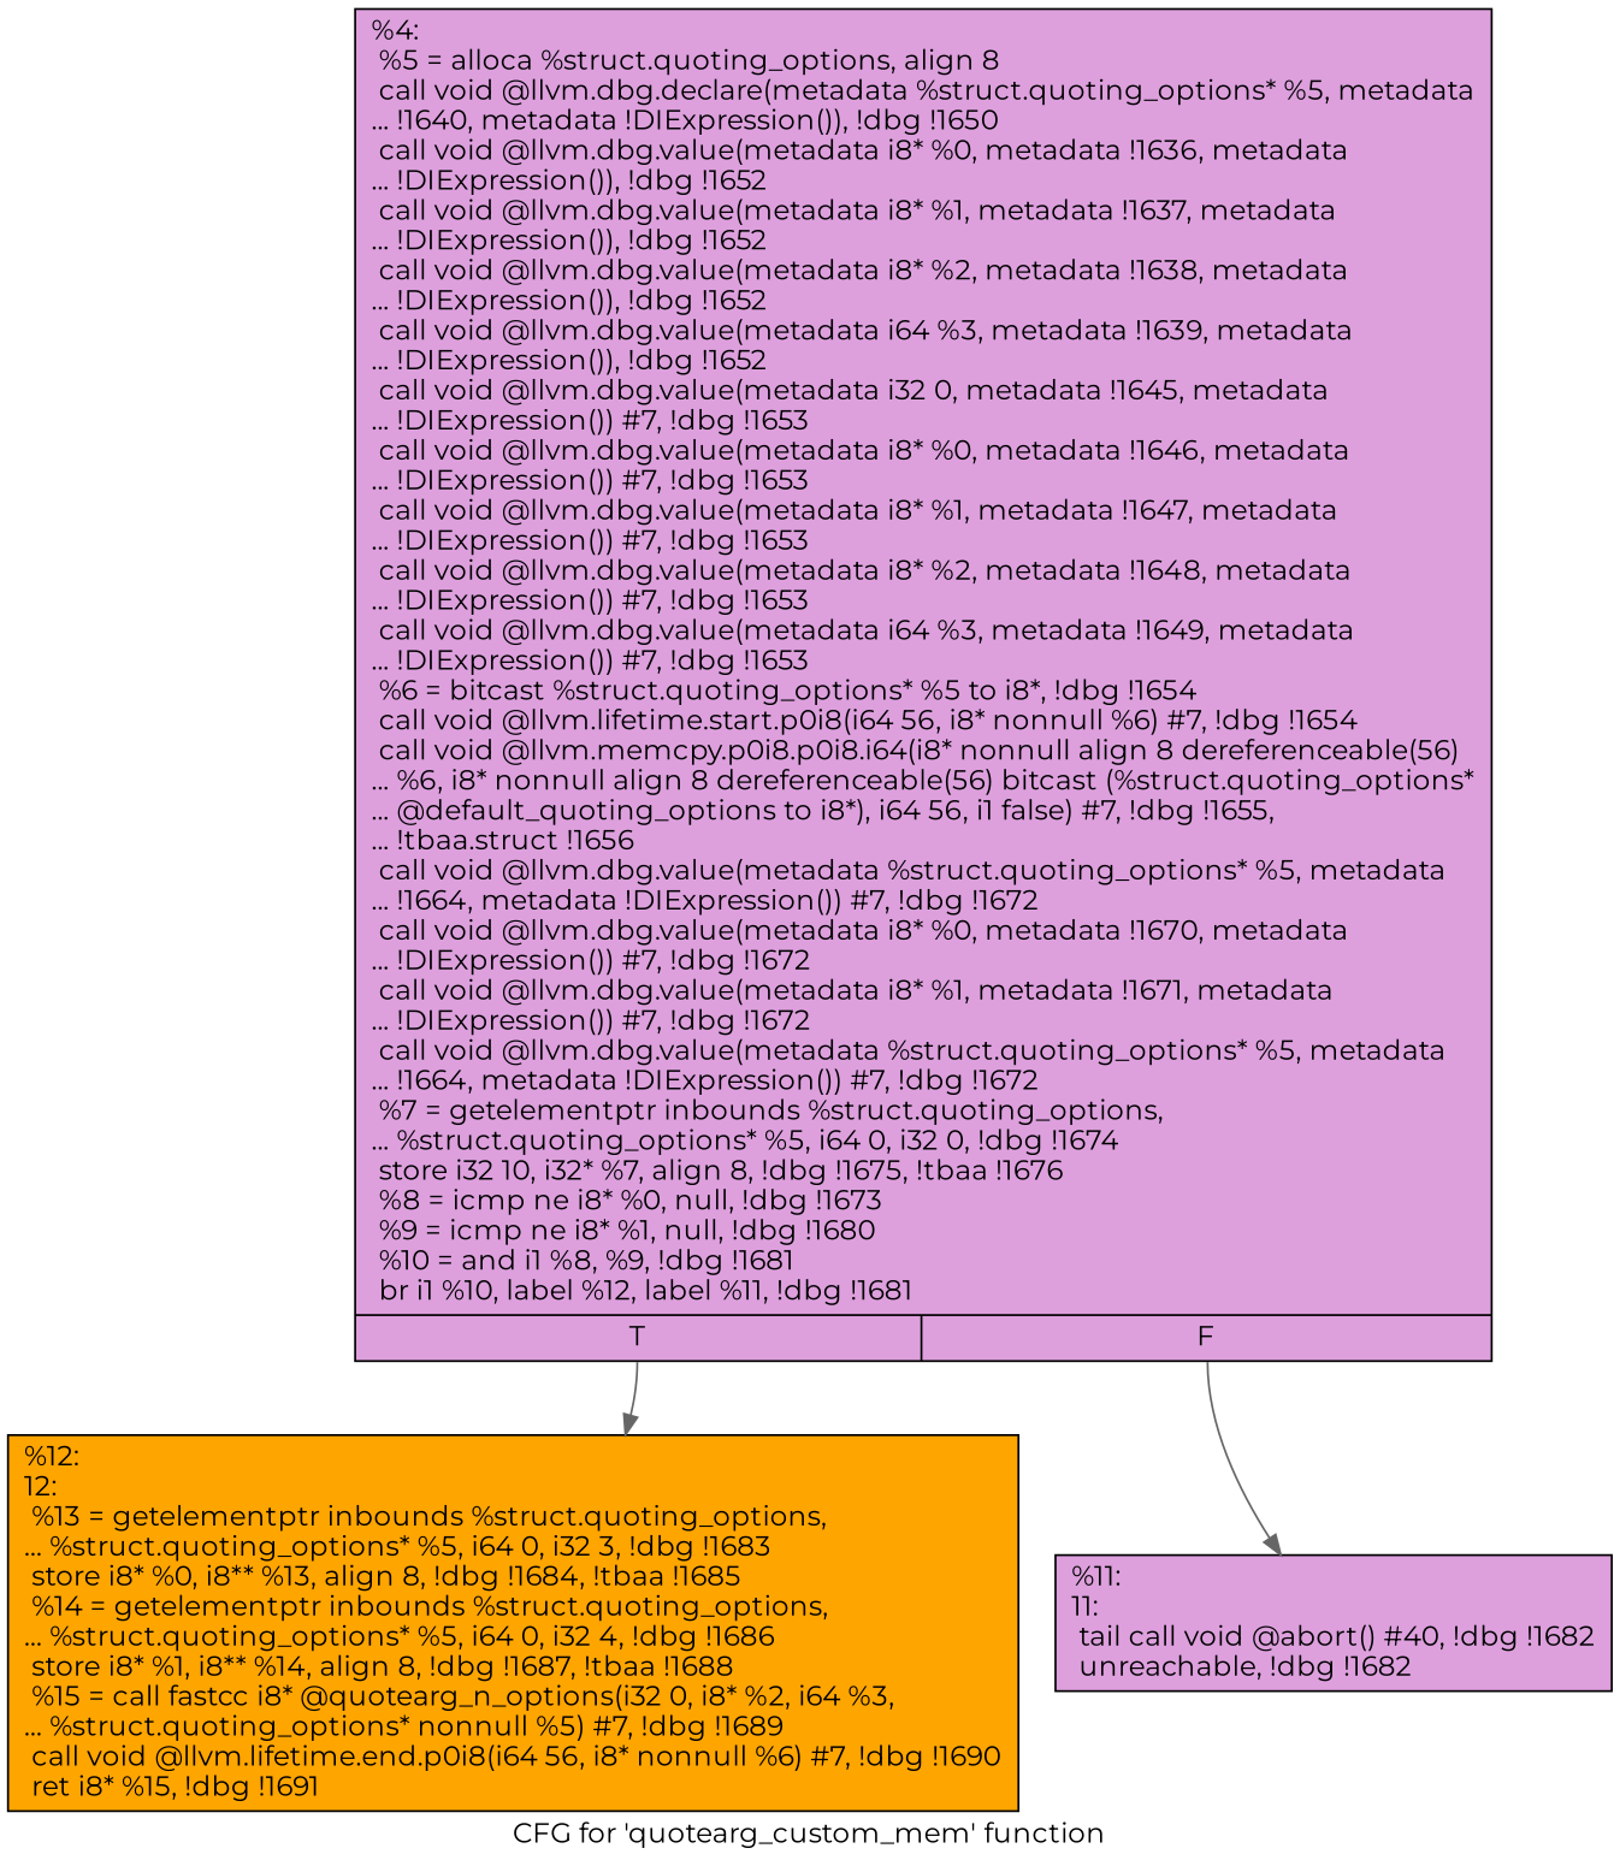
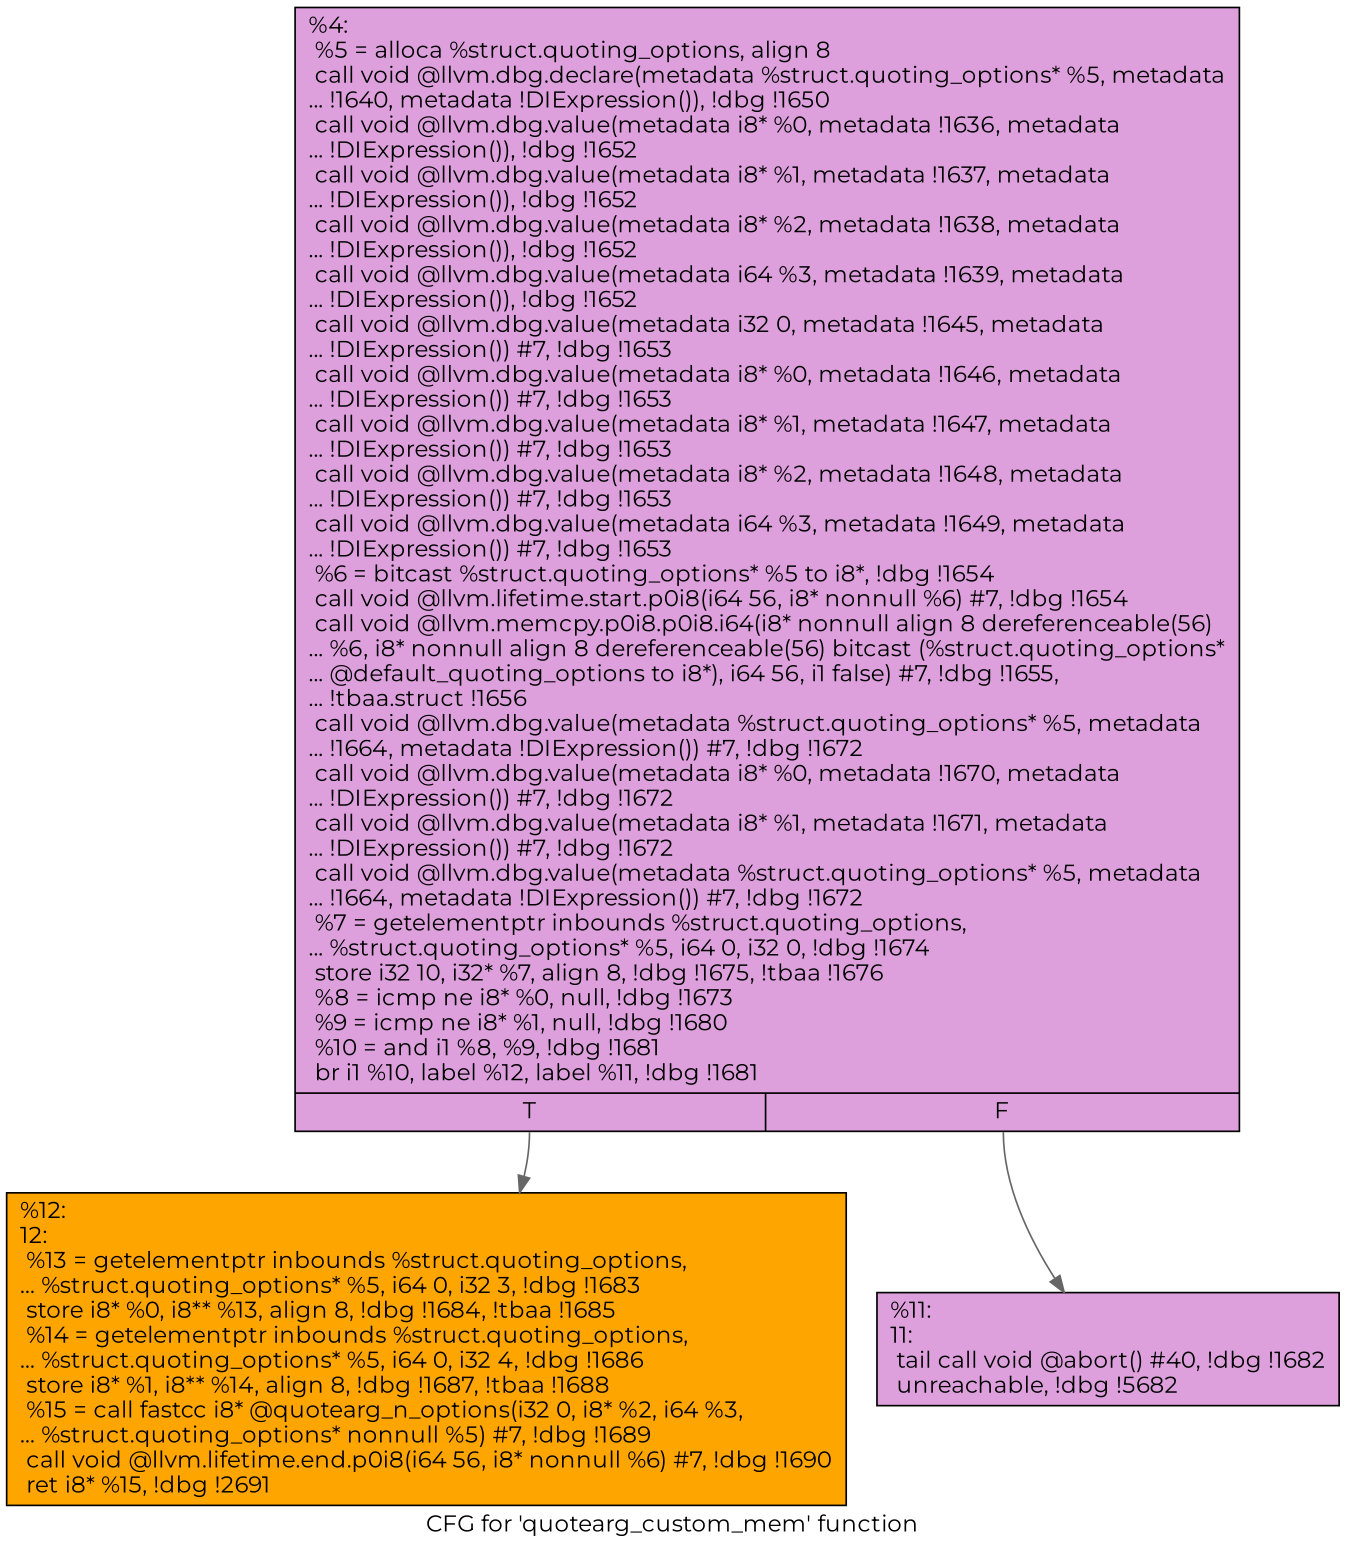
  digraph {
    fontname=Montserrat
    label="CFG for 'quotearg_custom_mem' function"
    node [fillcolor=plum fontname=Montserrat shape=record style=filled]
    edge [color=gray40 fontname=Montserrat]
    n1 [label="{%4:\l  %5 = alloca %struct.quoting_options, align 8\l  call void @llvm.dbg.declare(metadata %struct.quoting_options* %5, metadata\l... !1640, metadata !DIExpression()), !dbg !1650\l  call void @llvm.dbg.value(metadata i8* %0, metadata !1636, metadata\l... !DIExpression()), !dbg !1652\l  call void @llvm.dbg.value(metadata i8* %1, metadata !1637, metadata\l... !DIExpression()), !dbg !1652\l  call void @llvm.dbg.value(metadata i8* %2, metadata !1638, metadata\l... !DIExpression()), !dbg !1652\l  call void @llvm.dbg.value(metadata i64 %3, metadata !1639, metadata\l... !DIExpression()), !dbg !1652\l  call void @llvm.dbg.value(metadata i32 0, metadata !1645, metadata\l... !DIExpression()) #7, !dbg !1653\l  call void @llvm.dbg.value(metadata i8* %0, metadata !1646, metadata\l... !DIExpression()) #7, !dbg !1653\l  call void @llvm.dbg.value(metadata i8* %1, metadata !1647, metadata\l... !DIExpression()) #7, !dbg !1653\l  call void @llvm.dbg.value(metadata i8* %2, metadata !1648, metadata\l... !DIExpression()) #7, !dbg !1653\l  call void @llvm.dbg.value(metadata i64 %3, metadata !1649, metadata\l... !DIExpression()) #7, !dbg !1653\l  %6 = bitcast %struct.quoting_options* %5 to i8*, !dbg !1654\l  call void @llvm.lifetime.start.p0i8(i64 56, i8* nonnull %6) #7, !dbg !1654\l  call void @llvm.memcpy.p0i8.p0i8.i64(i8* nonnull align 8 dereferenceable(56)\l... %6, i8* nonnull align 8 dereferenceable(56) bitcast (%struct.quoting_options*\l... @default_quoting_options to i8*), i64 56, i1 false) #7, !dbg !1655,\l... !tbaa.struct !1656\l  call void @llvm.dbg.value(metadata %struct.quoting_options* %5, metadata\l... !1664, metadata !DIExpression()) #7, !dbg !1672\l  call void @llvm.dbg.value(metadata i8* %0, metadata !1670, metadata\l... !DIExpression()) #7, !dbg !1672\l  call void @llvm.dbg.value(metadata i8* %1, metadata !1671, metadata\l... !DIExpression()) #7, !dbg !1672\l  call void @llvm.dbg.value(metadata %struct.quoting_options* %5, metadata\l... !1664, metadata !DIExpression()) #7, !dbg !1672\l  %7 = getelementptr inbounds %struct.quoting_options,\l... %struct.quoting_options* %5, i64 0, i32 0, !dbg !1674\l  store i32 10, i32* %7, align 8, !dbg !1675, !tbaa !1676\l  %8 = icmp ne i8* %0, null, !dbg !1673\l  %9 = icmp ne i8* %1, null, !dbg !1680\l  %10 = and i1 %8, %9, !dbg !1681\l  br i1 %10, label %12, label %11, !dbg !1681\l|{<s0>T|<s1>F}}"]
-   n2 [fillcolor=orange label="{%12:\l12:                                               \l  %13 = getelementptr inbounds %struct.quoting_options,\l... %struct.quoting_options* %5, i64 0, i32 3, !dbg !1683\l  store i8* %0, i8** %13, align 8, !dbg !1684, !tbaa !1685\l  %14 = getelementptr inbounds %struct.quoting_options,\l... %struct.quoting_options* %5, i64 0, i32 4, !dbg !1686\l  store i8* %1, i8** %14, align 8, !dbg !1687, !tbaa !1688\l  %15 = call fastcc i8* @quotearg_n_options(i32 0, i8* %2, i64 %3,\l... %struct.quoting_options* nonnull %5) #7, !dbg !1689\l  call void @llvm.lifetime.end.p0i8(i64 56, i8* nonnull %6) #7, !dbg !1690\l  ret i8* %15, !dbg !1691\l}"]
-   n3 [label="{%11:\l11:                                               \l  tail call void @abort() #40, !dbg !1682\l  unreachable, !dbg !1682\l}"]
+   n2 [fillcolor=orange label="{%12:\l12:                                               \l  %13 = getelementptr inbounds %struct.quoting_options,\l... %struct.quoting_options* %5, i64 0, i32 3, !dbg !1683\l  store i8* %0, i8** %13, align 8, !dbg !1684, !tbaa !1685\l  %14 = getelementptr inbounds %struct.quoting_options,\l... %struct.quoting_options* %5, i64 0, i32 4, !dbg !1686\l  store i8* %1, i8** %14, align 8, !dbg !1687, !tbaa !1688\l  %15 = call fastcc i8* @quotearg_n_options(i32 0, i8* %2, i64 %3,\l... %struct.quoting_options* nonnull %5) #7, !dbg !1689\l  call void @llvm.lifetime.end.p0i8(i64 56, i8* nonnull %6) #7, !dbg !1690\l  ret i8* %15, !dbg !2691\l}"]
+   n3 [label="{%11:\l11:                                               \l  tail call void @abort() #40, !dbg !1682\l  unreachable, !dbg !5682\l}"]
    n1 -> n2 [tailport=s0]
    n1 -> n3 [tailport=s1]
  }
